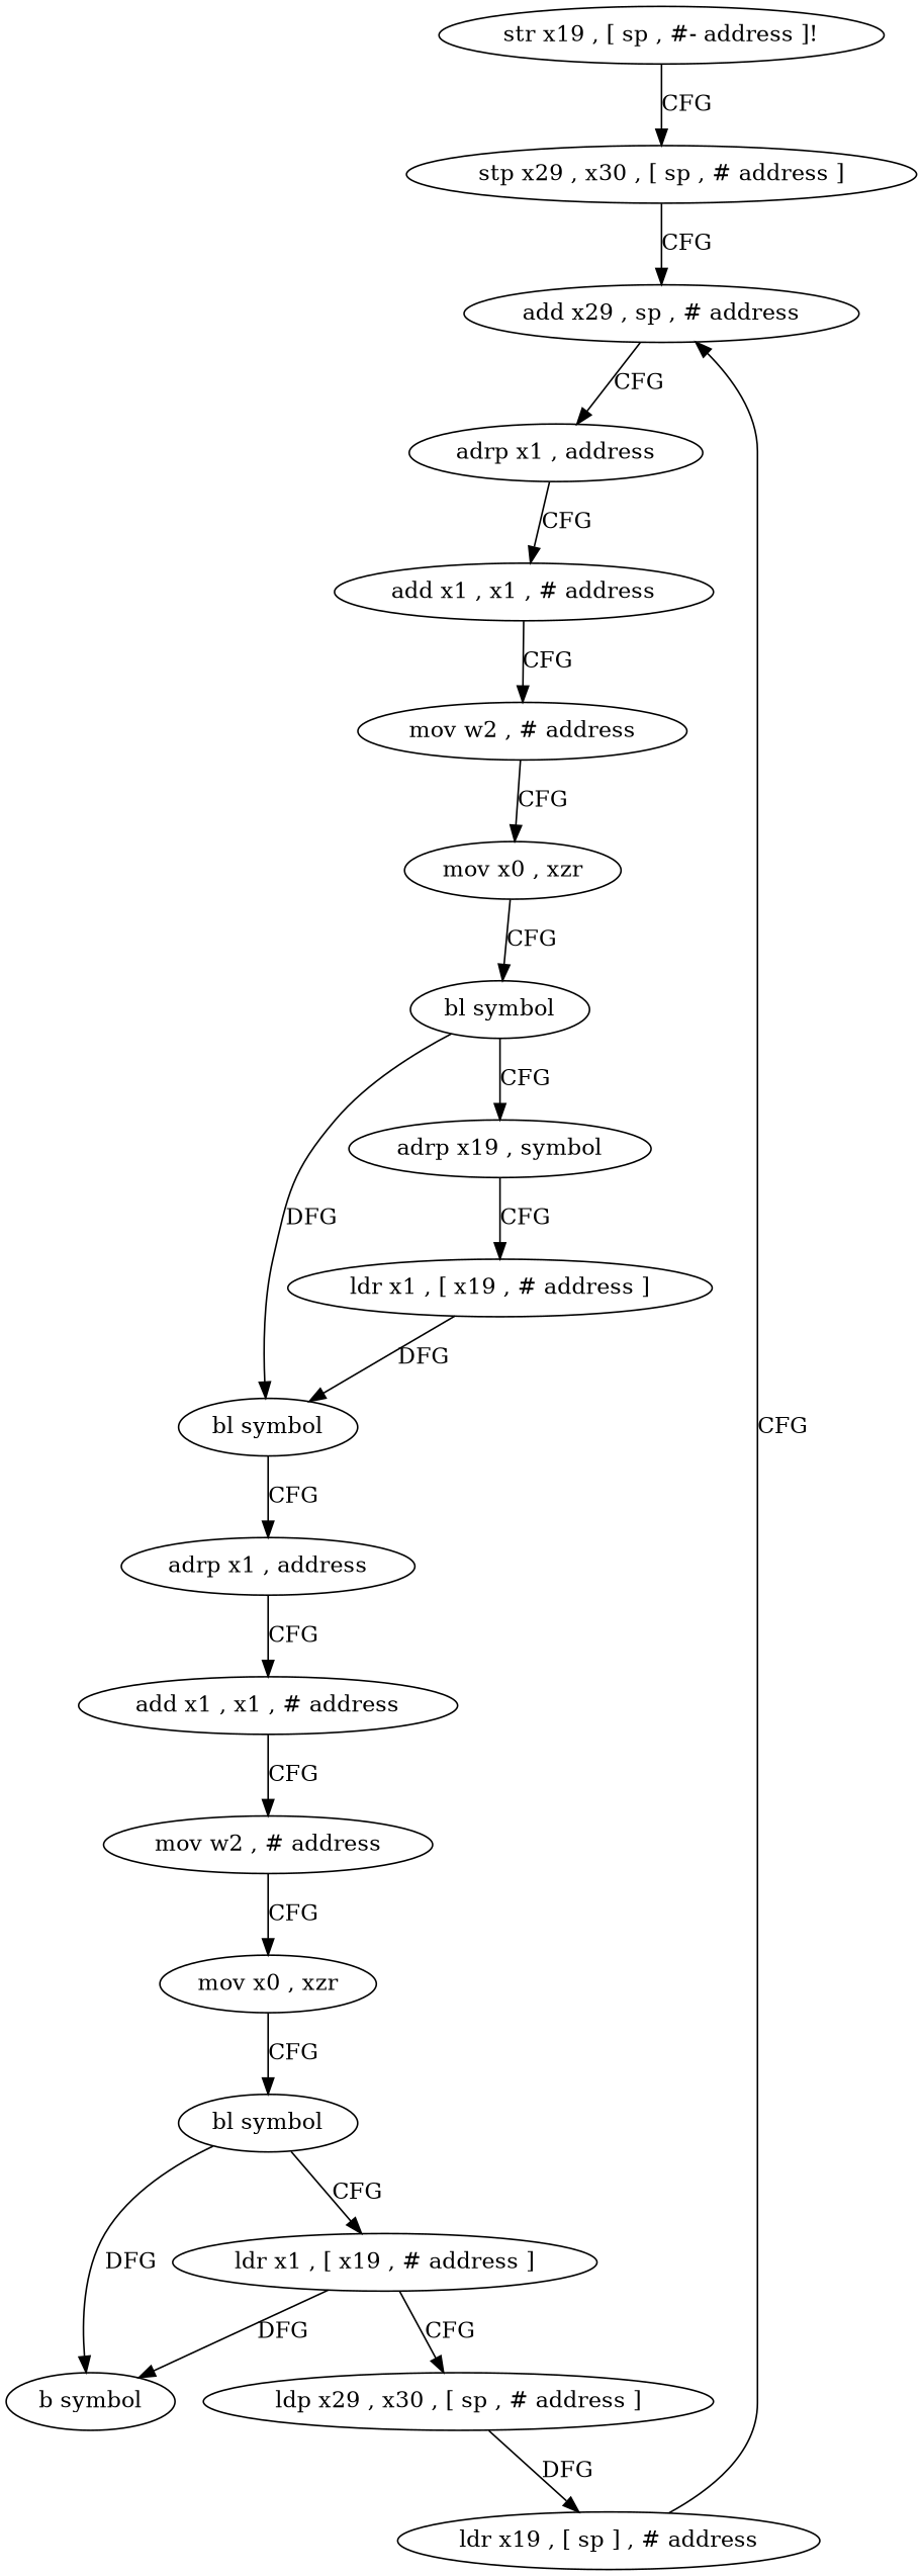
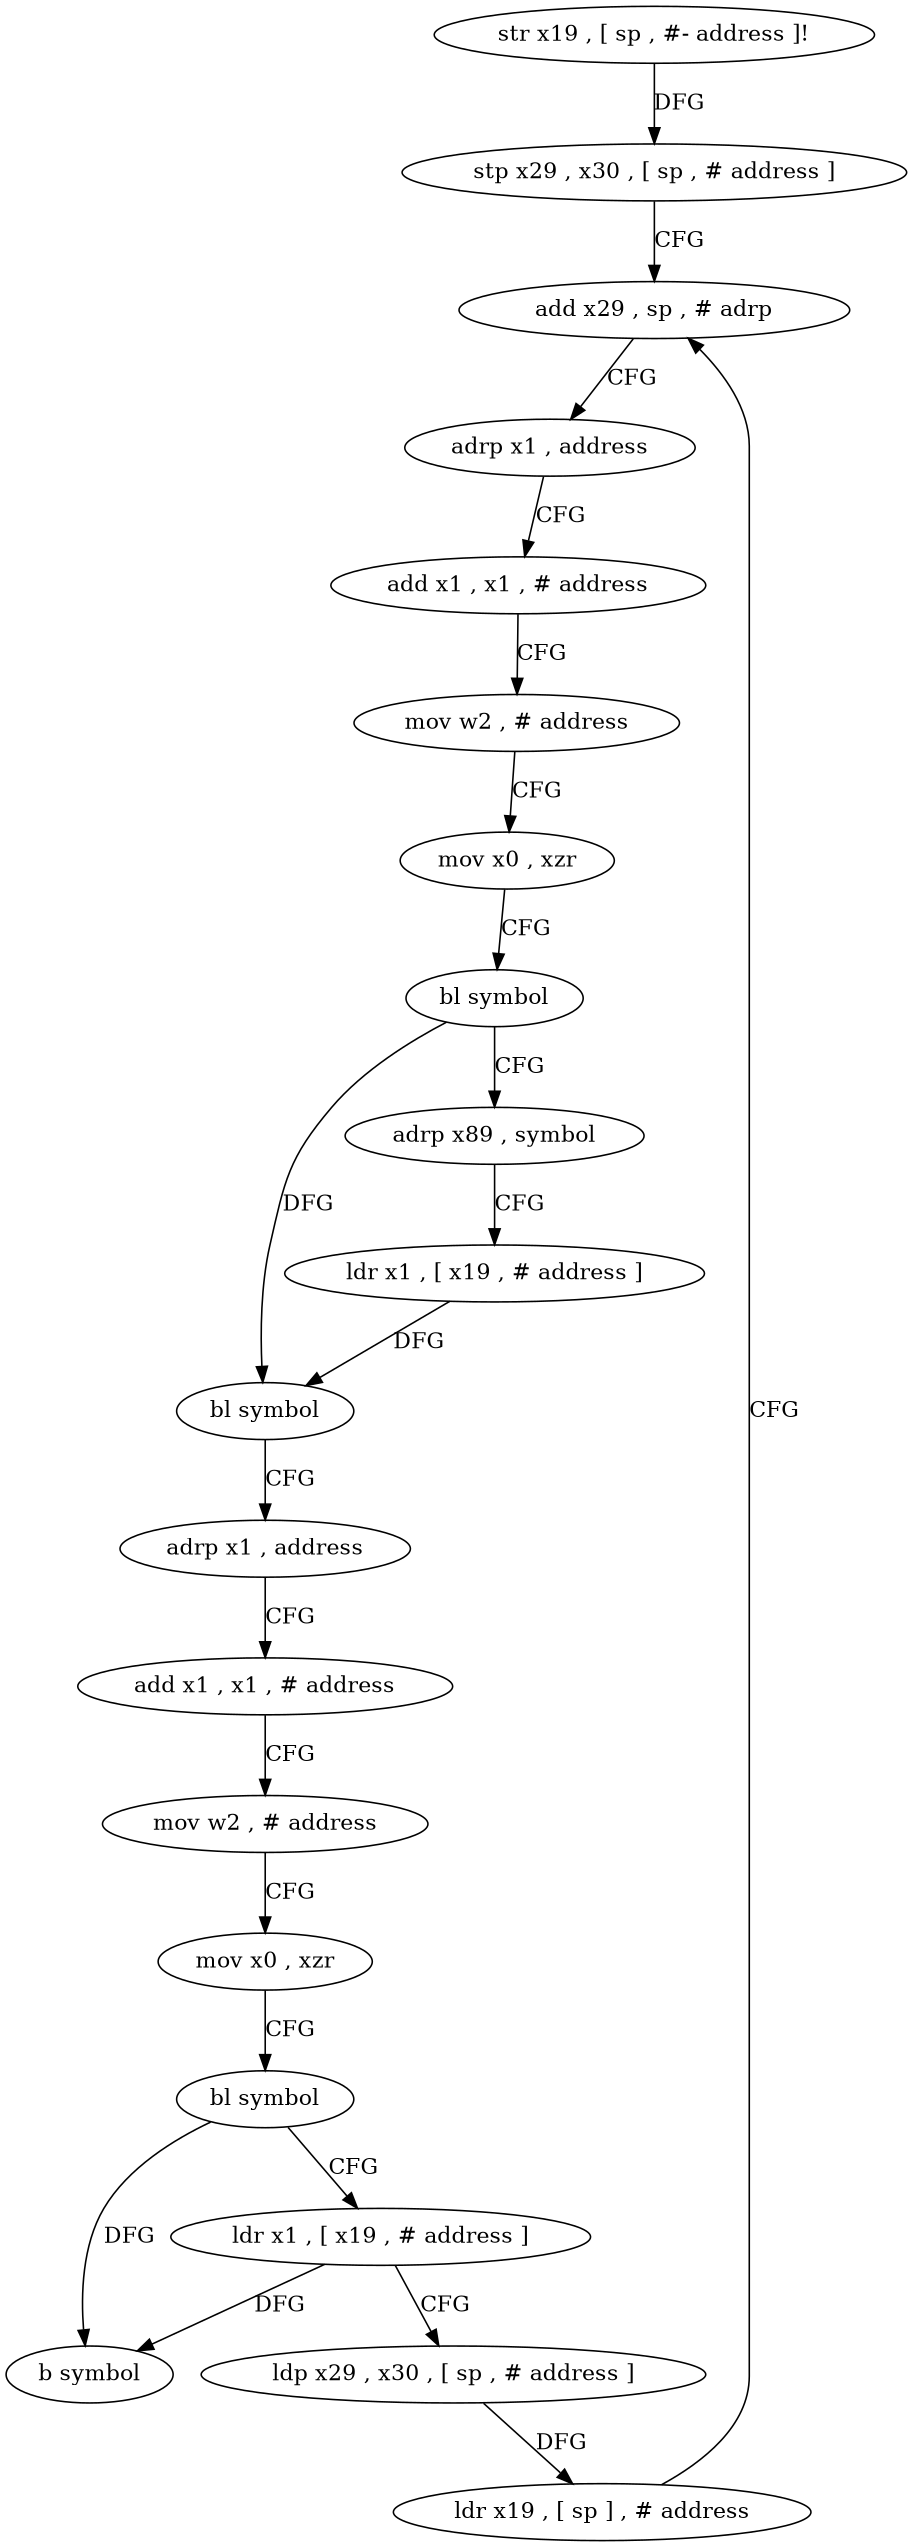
  digraph {
    n1 [label="str x19 , [ sp , #- address ]!"]
    n2 [label="stp x29 , x30 , [ sp , # address ]"]
-   n3 [label="add x29 , sp , # address"]
+   n3 [label="add x29 , sp , # adrp"]
    n4 [label="adrp x1 , address"]
    n5 [label="add x1 , x1 , # address"]
    n6 [label="mov w2 , # address"]
    n7 [label="mov x0 , xzr"]
    n8 [label="bl symbol"]
-   n9 [label="adrp x19 , symbol"]
+   n9 [label="adrp x89 , symbol"]
    n10 [label="bl symbol"]
    n11 [label="ldr x1 , [ x19 , # address ]"]
    n12 [label="adrp x1 , address"]
    n13 [label="add x1 , x1 , # address"]
    n14 [label="mov w2 , # address"]
    n15 [label="mov x0 , xzr"]
    n16 [label="bl symbol"]
    n17 [label="ldr x1 , [ x19 , # address ]"]
    n18 [label="b symbol"]
    n19 [label="ldp x29 , x30 , [ sp , # address ]"]
    n20 [label="ldr x19 , [ sp ] , # address"]
-   n1 -> n2 [label=CFG]
+   n1 -> n2 [label=DFG]
    n2 -> n3 [label=CFG]
    n3 -> n4 [label=CFG]
    n4 -> n5 [label=CFG]
    n5 -> n6 [label=CFG]
    n6 -> n7 [label=CFG]
    n7 -> n8 [label=CFG]
    n8 -> n9 [label=CFG]
    n8 -> n10 [label=DFG]
    n9 -> n11 [label=CFG]
    n10 -> n12 [label=CFG]
    n11 -> n10 [label=DFG]
    n12 -> n13 [label=CFG]
    n13 -> n14 [label=CFG]
    n14 -> n15 [label=CFG]
    n15 -> n16 [label=CFG]
    n16 -> n17 [label=CFG]
    n16 -> n18 [label=DFG]
    n17 -> n18 [label=DFG]
    n17 -> n19 [label=CFG]
    n19 -> n20 [label=DFG]
    n20 -> n3 [label=CFG]
  }
